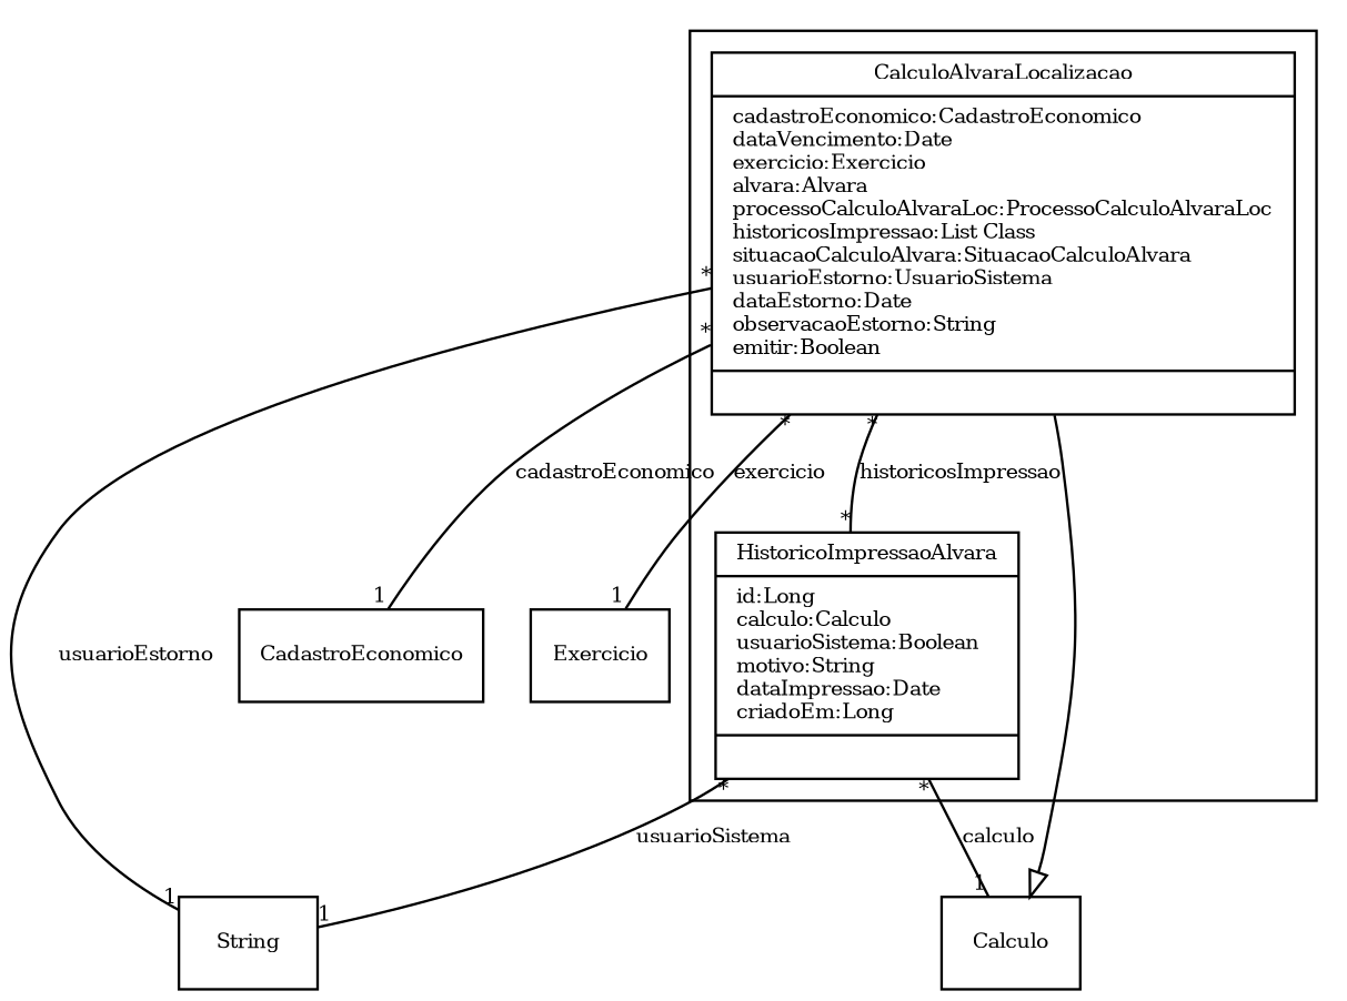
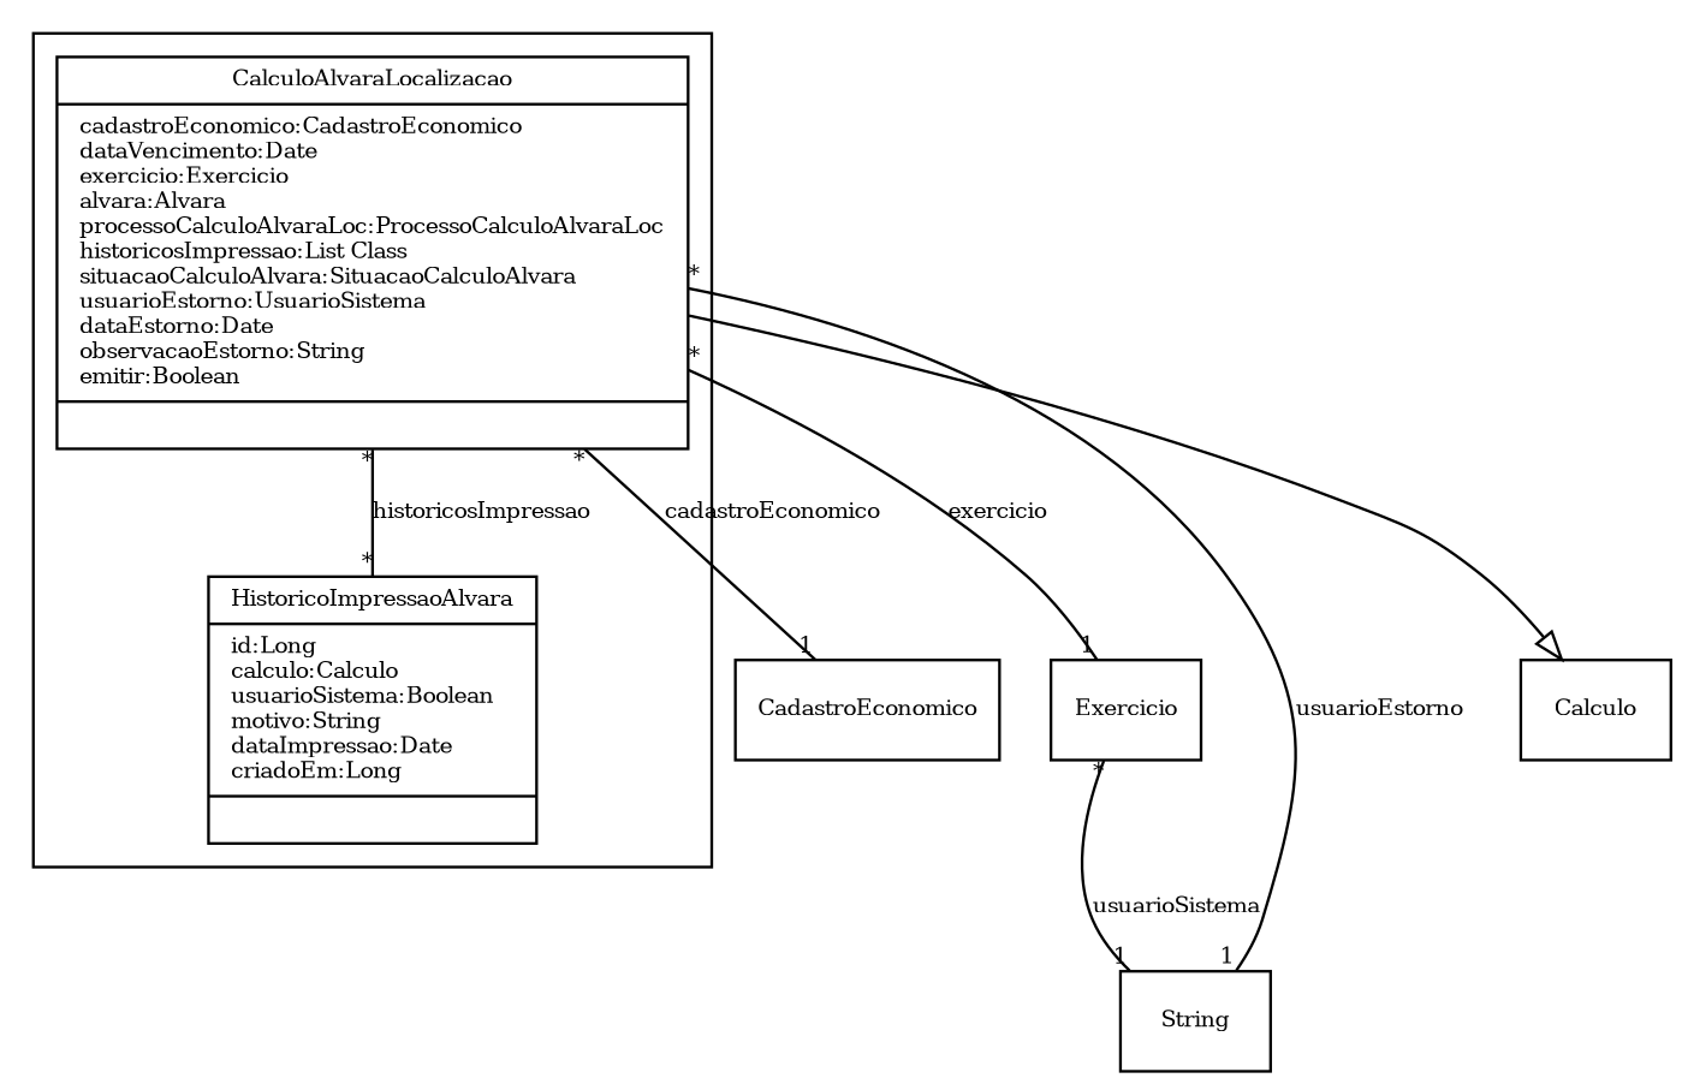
  digraph {
    fontname="Times-Roman"
    fontsize=8
    node [fontname="Times-Roman" fontsize=8 shape=record]
    edge [arrowhead=none fontname="Times-Roman" fontsize=8 headlabel=1 taillabel="*"]
    n1 [label="{CalculoAlvaraLocalizacao|cadastroEconomico:CadastroEconomico\ldataVencimento:Date\lexercicio:Exercicio\lalvara:Alvara\lprocessoCalculoAlvaraLoc:ProcessoCalculoAlvaraLoc\lhistoricosImpressao:List Class\lsituacaoCalculoAlvara:SituacaoCalculoAlvara\lusuarioEstorno:UsuarioSistema\ldataEstorno:Date\lobservacaoEstorno:String\lemitir:Boolean\l|\l}"]
    n2 [label="{HistoricoImpressaoAlvara|id:Long\lcalculo:Calculo\lusuarioSistema:Boolean\lmotivo:String\ldataImpressao:Date\lcriadoEm:Long\l|\l}"]
    CadastroEconomico
    Exercicio
    n5 [label=String]
    Calculo
    subgraph cluster_1 {
      n1
      n2
    }
    n1 -> n2 [headlabel="*" label=historicosImpressao]
    n1 -> CadastroEconomico [label=cadastroEconomico]
    n1 -> Exercicio [label=exercicio]
    n1 -> n5 [label=usuarioEstorno]
    n1 -> Calculo [arrowhead=empty headlabel="" taillabel=""]
-   n2 -> n5 [label=usuarioSistema]
-   n2 -> Calculo [label=calculo]
+   Exercicio -> n5 [label=usuarioSistema]
  }
